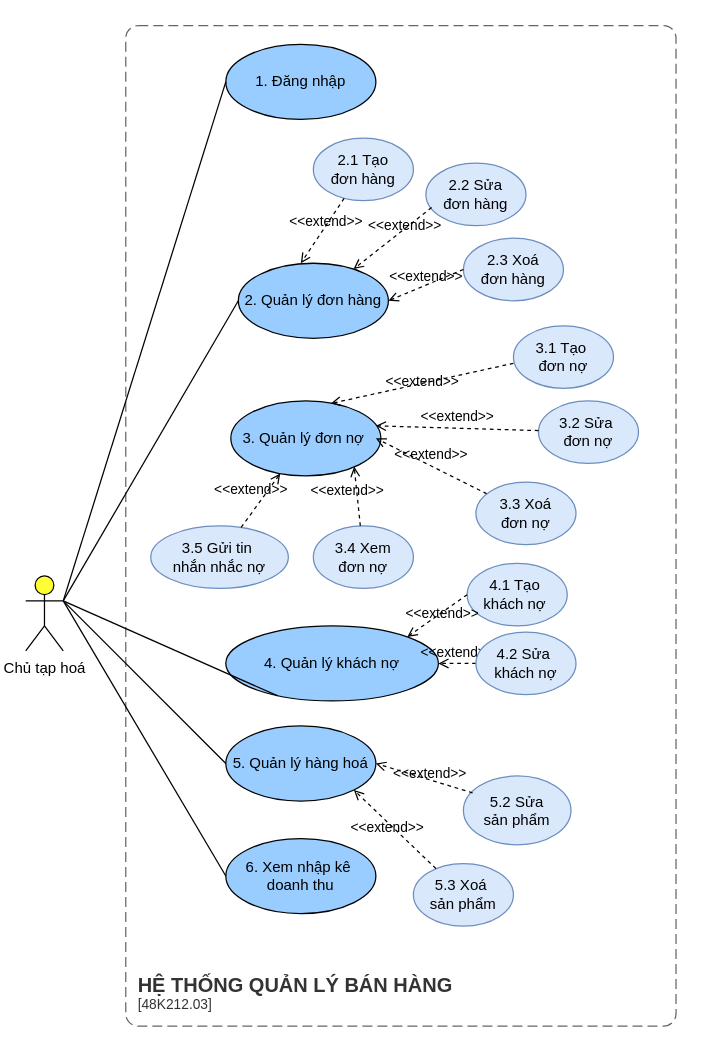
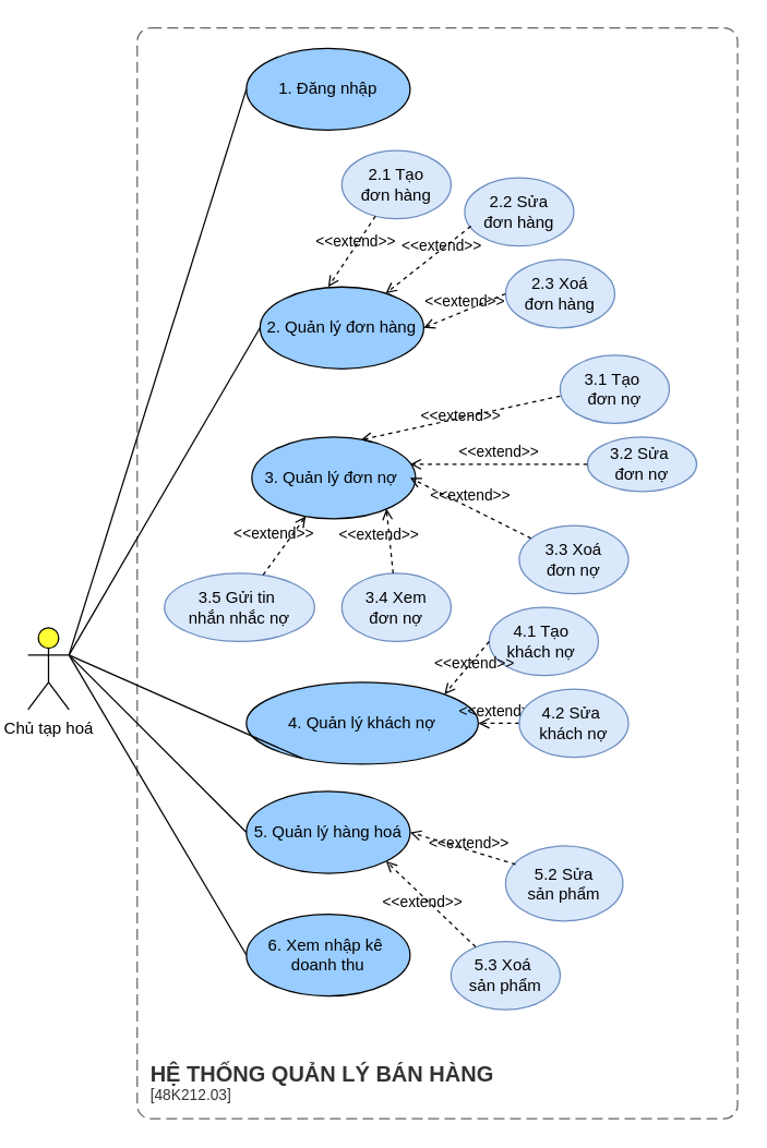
  <mxCell id="0" />
  <mxCell id="1" parent="0" />
  <mxCell id="2" value="3. Quản lý đơn nợ&amp;nbsp;" style="ellipse;whiteSpace=wrap;html=1;fillColor=#99CCFF;strokeColor=#000000;" parent="1" vertex="1"><mxGeometry x="184" y="320" width="120" height="60" as="geometry" /></mxCell>
  <mxCell id="3" value="2. Quản lý đơn hàng" style="ellipse;whiteSpace=wrap;html=1;fillColor=#99CCFF;fontColor=#000000;strokeColor=#000000;" parent="1" vertex="1"><mxGeometry x="190" y="210" width="120" height="60" as="geometry" /></mxCell>
  <mxCell id="4" value="1. Đăng nhập" style="ellipse;whiteSpace=wrap;html=1;fillColor=#99CCFF;strokeColor=#000000;" parent="1" vertex="1"><mxGeometry x="180" y="35" width="120" height="60" as="geometry" /></mxCell>
- <mxCell id="5" value="3.2 Sửa&amp;nbsp;&lt;div&gt;đơn nợ&lt;/div&gt;" style="ellipse;whiteSpace=wrap;html=1;fillColor=#dae8fc;strokeColor=#6c8ebf;" parent="1" vertex="1"><mxGeometry x="430" y="320" width="80" height="50" as="geometry" /></mxCell>
+ <mxCell id="5" value="3.2 Sửa&amp;nbsp;&lt;div&gt;đơn nợ&lt;/div&gt;" style="ellipse;whiteSpace=wrap;html=1;fillColor=#dae8fc;strokeColor=#6c8ebf;" parent="1" vertex="1"><mxGeometry x="430" y="320" width="80" height="40" as="geometry" /></mxCell>
  <mxCell id="6" value="&amp;lt;&amp;lt;extend&amp;gt;&amp;gt;" style="html=1;verticalAlign=bottom;labelBackgroundColor=none;endArrow=open;endFill=0;dashed=1;rounded=0;exitX=0;exitY=0.6;exitDx=0;exitDy=0;exitPerimeter=0;entryX=0.666;entryY=0.036;entryDx=0;entryDy=0;entryPerimeter=0;" parent="1" source="21" target="2" edge="1"><mxGeometry x="0.015" y="8" width="160" relative="1" as="geometry"><mxPoint x="424.5" y="619" as="sourcePoint" /><mxPoint x="270" y="320" as="targetPoint" /><mxPoint as="offset" /></mxGeometry></mxCell>
  <mxCell id="7" value="&amp;lt;&amp;lt;extend&amp;gt;&amp;gt;" style="html=1;verticalAlign=bottom;labelBackgroundColor=none;endArrow=open;endFill=0;dashed=1;rounded=0;" parent="1" source="8" edge="1"><mxGeometry width="160" relative="1" as="geometry"><mxPoint x="524.822" y="675.274" as="sourcePoint" /><mxPoint x="300" y="350" as="targetPoint" /></mxGeometry></mxCell>
  <mxCell id="8" value="3.3 Xoá &lt;br&gt;đơn nợ" style="ellipse;whiteSpace=wrap;html=1;fillColor=#dae8fc;strokeColor=#6c8ebf;" parent="1" vertex="1"><mxGeometry x="380" y="385" width="80" height="50" as="geometry" /></mxCell>
  <mxCell id="9" value="&lt;font style=&quot;font-size: 16px&quot;&gt;&lt;b&gt;&lt;div style=&quot;text-align: left&quot;&gt;HỆ THỐNG QUẢN LÝ BÁN HÀNG&lt;/div&gt;&lt;/b&gt;&lt;/font&gt;&lt;div style=&quot;text-align: left&quot;&gt;[48K212.03]&lt;/div&gt;" style="rounded=1;fontSize=11;whiteSpace=wrap;html=1;dashed=1;arcSize=20;fillColor=none;strokeColor=#666666;fontColor=#333333;labelBackgroundColor=none;align=left;verticalAlign=bottom;labelBorderColor=none;spacingTop=0;spacing=10;dashPattern=8 4;metaEdit=1;rotatable=0;perimeter=rectanglePerimeter;noLabel=0;labelPadding=0;allowArrows=0;connectable=0;expand=0;recursiveResize=0;editable=1;pointerEvents=0;absoluteArcSize=1;points=[[0.25,0,0],[0.5,0,0],[0.75,0,0],[1,0.25,0],[1,0.5,0],[1,0.75,0],[0.75,1,0],[0.5,1,0],[0.25,1,0],[0,0.75,0],[0,0.5,0],[0,0.25,0]];" parent="1" vertex="1"><mxGeometry x="100" y="20" width="440" height="800" as="geometry" /></mxCell>
  <mxCell id="10" value="Chủ tạp hoá" style="shape=umlActor;verticalLabelPosition=bottom;verticalAlign=top;html=1;fillColor=#FFFF33;" parent="1" vertex="1"><mxGeometry x="20" y="460" width="30" height="60" as="geometry" /></mxCell>
  <mxCell id="11" value="2.1 Tạo &lt;br&gt;đơn hàng" style="ellipse;whiteSpace=wrap;html=1;fillColor=#dae8fc;strokeColor=#6c8ebf;" parent="1" vertex="1"><mxGeometry x="250" y="110" width="80" height="50" as="geometry" /></mxCell>
  <mxCell id="12" value="2.2 Sửa &lt;br&gt;đơn hàng" style="ellipse;whiteSpace=wrap;html=1;fillColor=#dae8fc;strokeColor=#6c8ebf;" parent="1" vertex="1"><mxGeometry x="340" y="130" width="80" height="50" as="geometry" /></mxCell>
  <mxCell id="13" value="&amp;lt;&amp;lt;extend&amp;gt;&amp;gt;" style="html=1;verticalAlign=bottom;labelBackgroundColor=none;endArrow=open;endFill=0;dashed=1;rounded=0;" parent="1" source="11" edge="1"><mxGeometry x="-0.002" y="3" width="160" relative="1" as="geometry"><mxPoint x="242.33" y="334" as="sourcePoint" /><mxPoint x="240" y="210" as="targetPoint" /><mxPoint as="offset" /></mxGeometry></mxCell>
  <mxCell id="14" value="&amp;lt;&amp;lt;extend&amp;gt;&amp;gt;" style="html=1;verticalAlign=bottom;labelBackgroundColor=none;endArrow=open;endFill=0;dashed=1;rounded=0;exitX=0.057;exitY=0.709;exitDx=0;exitDy=0;fillColor=#FFFFCC;exitPerimeter=0;" parent="1" source="12" target="3" edge="1"><mxGeometry x="-0.187" y="5" width="160" relative="1" as="geometry"><mxPoint x="279" y="230" as="sourcePoint" /><mxPoint x="304" y="290" as="targetPoint" /><mxPoint as="offset" /></mxGeometry></mxCell>
  <mxCell id="15" value="2.3 Xoá&lt;br&gt;đơn hàng" style="ellipse;whiteSpace=wrap;html=1;fillColor=#dae8fc;strokeColor=#6c8ebf;" parent="1" vertex="1"><mxGeometry x="370" y="190" width="80" height="50" as="geometry" /></mxCell>
  <mxCell id="16" value="&amp;lt;&amp;lt;extend&amp;gt;&amp;gt;" style="html=1;verticalAlign=bottom;labelBackgroundColor=none;endArrow=open;endFill=0;dashed=1;rounded=0;exitX=0;exitY=0.5;exitDx=0;exitDy=0;entryX=1;entryY=0.5;entryDx=0;entryDy=0;fillColor=#FFFFCC;" parent="1" source="15" target="3" edge="1"><mxGeometry x="0.03" y="2" width="160" relative="1" as="geometry"><mxPoint x="274" y="280" as="sourcePoint" /><mxPoint x="294" y="205" as="targetPoint" /><mxPoint as="offset" /></mxGeometry></mxCell>
  <mxCell id="17" value="3.5 Gửi tin&amp;nbsp;&lt;div&gt;&lt;span style=&quot;background-color: initial;&quot;&gt;nhắn nhắc&lt;/span&gt;&lt;span style=&quot;background-color: initial;&quot;&gt;&amp;nbsp;nợ&lt;/span&gt;&lt;/div&gt;" style="ellipse;whiteSpace=wrap;html=1;fillColor=#dae8fc;strokeColor=#6c8ebf;" parent="1" vertex="1"><mxGeometry x="120" y="420" width="110" height="50" as="geometry" /></mxCell>
  <mxCell id="18" value="&amp;lt;&amp;lt;extend&amp;gt;&amp;gt;" style="html=1;verticalAlign=bottom;labelBackgroundColor=none;endArrow=open;endFill=0;dashed=1;rounded=0;" parent="1" source="17" target="2" edge="1"><mxGeometry x="-0.183" y="6" width="160" relative="1" as="geometry"><mxPoint x="253" y="345" as="sourcePoint" /><mxPoint x="232" y="415" as="targetPoint" /><mxPoint as="offset" /></mxGeometry></mxCell>
  <mxCell id="19" value="&amp;lt;&amp;lt;extend&amp;gt;&amp;gt;" style="html=1;verticalAlign=bottom;labelBackgroundColor=none;endArrow=open;endFill=0;dashed=1;rounded=0;" parent="1" source="5" edge="1"><mxGeometry width="160" relative="1" as="geometry"><mxPoint x="299.53" y="435" as="sourcePoint" /><mxPoint x="300" y="340" as="targetPoint" /></mxGeometry></mxCell>
  <mxCell id="20" value="4. Quản lý khách nợ" style="ellipse;whiteSpace=wrap;html=1;fillColor=#99CCFF;strokeColor=#000000;" parent="1" vertex="1"><mxGeometry x="180" y="500" width="170" height="60" as="geometry" /></mxCell>
  <mxCell id="21" value="3.1 Tạo&amp;nbsp;&lt;div&gt;đơn nợ&lt;/div&gt;" style="ellipse;whiteSpace=wrap;html=1;fillColor=#dae8fc;strokeColor=#6c8ebf;" parent="1" vertex="1"><mxGeometry x="410" y="260" width="80" height="50" as="geometry" /></mxCell>
- <mxCell id="22" value="4.1 Tạo&amp;nbsp;&lt;div&gt;khách nợ&amp;nbsp;&lt;/div&gt;" style="ellipse;whiteSpace=wrap;html=1;fillColor=#dae8fc;strokeColor=#6c8ebf;" parent="1" vertex="1"><mxGeometry x="373" y="450" width="80" height="50" as="geometry" /></mxCell>
+ <mxCell id="22" value="4.1 Tạo&amp;nbsp;&lt;div&gt;khách nợ&amp;nbsp;&lt;/div&gt;" style="ellipse;whiteSpace=wrap;html=1;fillColor=#dae8fc;strokeColor=#6c8ebf;" parent="1" vertex="1"><mxGeometry x="358" y="445" width="80" height="50" as="geometry" /></mxCell>
  <mxCell id="23" value="&amp;lt;&amp;lt;extend&amp;gt;&amp;gt;" style="html=1;verticalAlign=bottom;labelBackgroundColor=none;endArrow=open;endFill=0;dashed=1;rounded=0;exitX=0;exitY=0.5;exitDx=0;exitDy=0;entryX=1;entryY=0.5;entryDx=0;entryDy=0;" parent="1" source="24" target="20" edge="1"><mxGeometry width="160" relative="1" as="geometry"><mxPoint x="393.739" y="555" as="sourcePoint" /><mxPoint x="300" y="540" as="targetPoint" /><mxPoint as="offset" /></mxGeometry></mxCell>
  <mxCell id="24" value="4.2 Sửa&amp;nbsp;&lt;div&gt;&lt;div&gt;khách nợ&lt;/div&gt;&lt;/div&gt;" style="ellipse;whiteSpace=wrap;html=1;fillColor=#dae8fc;strokeColor=#6c8ebf;" parent="1" vertex="1"><mxGeometry x="380" y="505" width="80" height="50" as="geometry" /></mxCell>
  <mxCell id="25" value="&amp;lt;&amp;lt;extend&amp;gt;&amp;gt;" style="html=1;verticalAlign=bottom;labelBackgroundColor=none;endArrow=open;endFill=0;dashed=1;rounded=0;exitX=0;exitY=0.5;exitDx=0;exitDy=0;entryX=1;entryY=0;entryDx=0;entryDy=0;" parent="1" source="22" target="20" edge="1"><mxGeometry x="0.014" y="8" width="160" relative="1" as="geometry"><mxPoint x="236" y="475" as="sourcePoint" /><mxPoint x="396" y="475" as="targetPoint" /><mxPoint as="offset" /></mxGeometry></mxCell>
  <mxCell id="26" value="6. Xem nhập kê&amp;nbsp;&lt;div&gt;doanh thu&lt;/div&gt;" style="ellipse;whiteSpace=wrap;html=1;fillColor=#99CCFF;strokeColor=#000000;" parent="1" vertex="1"><mxGeometry x="180" y="670" width="120" height="60" as="geometry" /></mxCell>
  <mxCell id="27" value="5. Quản lý hàng hoá" style="ellipse;whiteSpace=wrap;html=1;fillColor=#99CCFF;strokeColor=#000000;" parent="1" vertex="1"><mxGeometry x="180" y="580" width="120" height="60" as="geometry" /></mxCell>
  <mxCell id="28" value="5.2 Sửa&lt;div&gt;sản phẩm&lt;/div&gt;" style="ellipse;whiteSpace=wrap;html=1;fillColor=#dae8fc;strokeColor=#6c8ebf;" parent="1" vertex="1"><mxGeometry x="370" y="620" width="86" height="55" as="geometry" /></mxCell>
  <mxCell id="29" value="5.3 Xoá&amp;nbsp;&lt;div&gt;sản phẩm&lt;/div&gt;" style="ellipse;whiteSpace=wrap;html=1;fillColor=#dae8fc;strokeColor=#6c8ebf;" parent="1" vertex="1"><mxGeometry x="330" y="690" width="80" height="50" as="geometry" /></mxCell>
  <mxCell id="30" value="&amp;lt;&amp;lt;extend&amp;gt;&amp;gt;" style="html=1;verticalAlign=bottom;labelBackgroundColor=none;endArrow=open;endFill=0;dashed=1;rounded=0;exitX=0.085;exitY=0.245;exitDx=0;exitDy=0;exitPerimeter=0;" parent="1" source="28" edge="1"><mxGeometry x="-0.134" y="4" width="160" relative="1" as="geometry"><mxPoint x="539" y="474.5" as="sourcePoint" /><mxPoint x="300" y="610" as="targetPoint" /><mxPoint as="offset" /></mxGeometry></mxCell>
  <mxCell id="31" value="&amp;lt;&amp;lt;extend&amp;gt;&amp;gt;" style="html=1;verticalAlign=bottom;labelBackgroundColor=none;endArrow=open;endFill=0;dashed=1;rounded=0;entryX=1;entryY=1;entryDx=0;entryDy=0;" parent="1" source="29" target="27" edge="1"><mxGeometry x="-0.01" y="10" width="160" relative="1" as="geometry"><mxPoint x="549" y="484.5" as="sourcePoint" /><mxPoint x="470" y="485.5" as="targetPoint" /><mxPoint as="offset" /></mxGeometry></mxCell>
  <mxCell id="32" value="" style="endArrow=none;html=1;rounded=0;exitX=1;exitY=0.333;exitDx=0;exitDy=0;exitPerimeter=0;entryX=0;entryY=0.5;entryDx=0;entryDy=0;" parent="1" source="10" target="27" edge="1"><mxGeometry width="50" height="50" relative="1" as="geometry"><mxPoint x="180" y="330" as="sourcePoint" /><mxPoint x="230" y="280" as="targetPoint" /></mxGeometry></mxCell>
  <mxCell id="33" value="" style="endArrow=none;html=1;rounded=0;entryX=0;entryY=0.5;entryDx=0;entryDy=0;" parent="1" target="26" edge="1"><mxGeometry width="50" height="50" relative="1" as="geometry"><mxPoint x="50" y="480" as="sourcePoint" /><mxPoint x="150" y="980" as="targetPoint" /></mxGeometry></mxCell>
  <mxCell id="34" value="" style="endArrow=none;html=1;rounded=0;entryX=0.245;entryY=0.933;entryDx=0;entryDy=0;entryPerimeter=0;" parent="1" target="20" edge="1"><mxGeometry width="50" height="50" relative="1" as="geometry"><mxPoint x="50" y="480" as="sourcePoint" /><mxPoint x="284" y="485" as="targetPoint" /></mxGeometry></mxCell>
  <mxCell id="35" value="" style="endArrow=none;html=1;rounded=0;entryX=0;entryY=0.5;entryDx=0;entryDy=0;exitX=1;exitY=0.333;exitDx=0;exitDy=0;exitPerimeter=0;" parent="1" source="10" target="3" edge="1"><mxGeometry width="50" height="50" relative="1" as="geometry"><mxPoint x="60" y="490" as="sourcePoint" /><mxPoint x="242" y="201" as="targetPoint" /></mxGeometry></mxCell>
  <mxCell id="36" value="" style="endArrow=none;html=1;rounded=0;entryX=0;entryY=0.5;entryDx=0;entryDy=0;exitX=1;exitY=0.333;exitDx=0;exitDy=0;exitPerimeter=0;" parent="1" source="10" target="4" edge="1"><mxGeometry width="50" height="50" relative="1" as="geometry"><mxPoint x="60" y="490" as="sourcePoint" /><mxPoint x="181" y="121" as="targetPoint" /></mxGeometry></mxCell>
  <mxCell id="37" value="3.4 Xem&lt;br&gt;đơn nợ" style="ellipse;whiteSpace=wrap;html=1;fillColor=#dae8fc;strokeColor=#6c8ebf;" parent="1" vertex="1"><mxGeometry x="250" y="420" width="80" height="50" as="geometry" /></mxCell>
  <mxCell id="38" value="&amp;lt;&amp;lt;extend&amp;gt;&amp;gt;" style="html=1;verticalAlign=bottom;labelBackgroundColor=none;endArrow=open;endFill=0;dashed=1;rounded=0;entryX=0.822;entryY=0.877;entryDx=0;entryDy=0;entryPerimeter=0;" parent="1" source="37" target="2" edge="1"><mxGeometry x="-0.169" y="9" width="160" relative="1" as="geometry"><mxPoint x="347" y="345" as="sourcePoint" /><mxPoint x="234" y="330" as="targetPoint" /><mxPoint as="offset" /></mxGeometry></mxCell>
